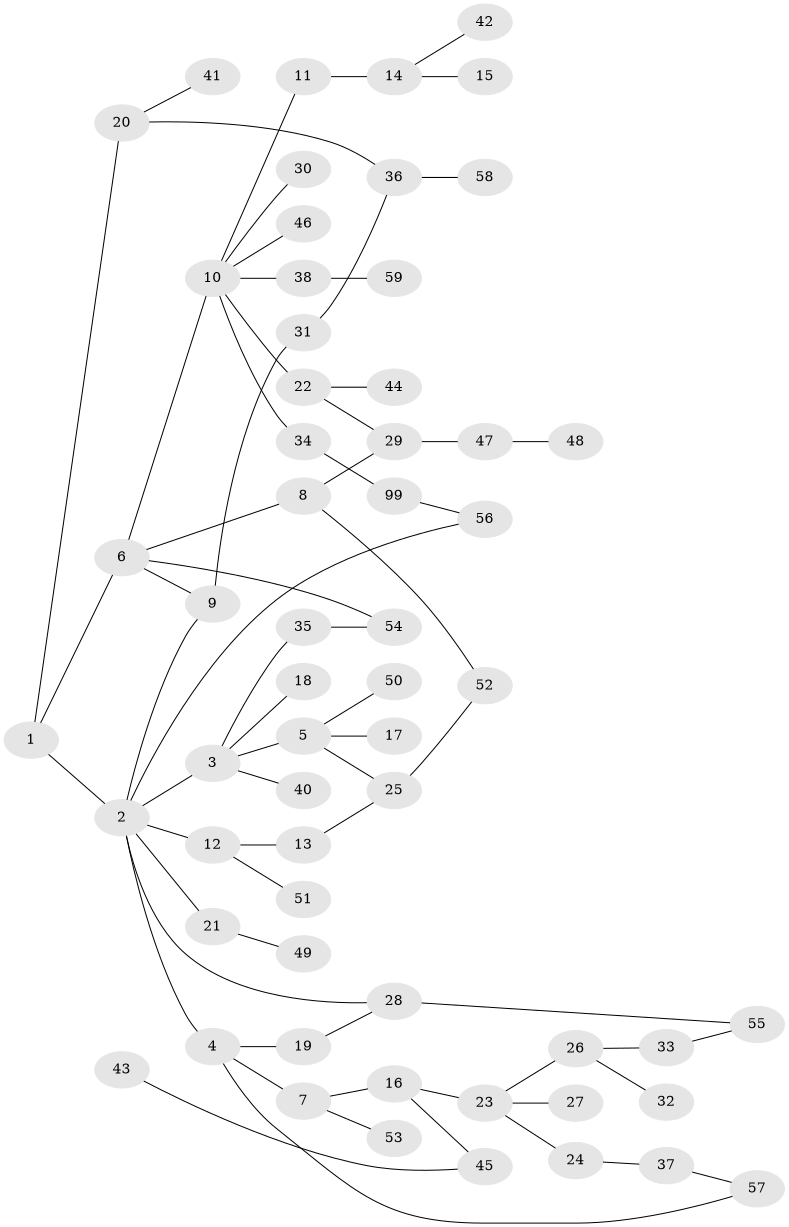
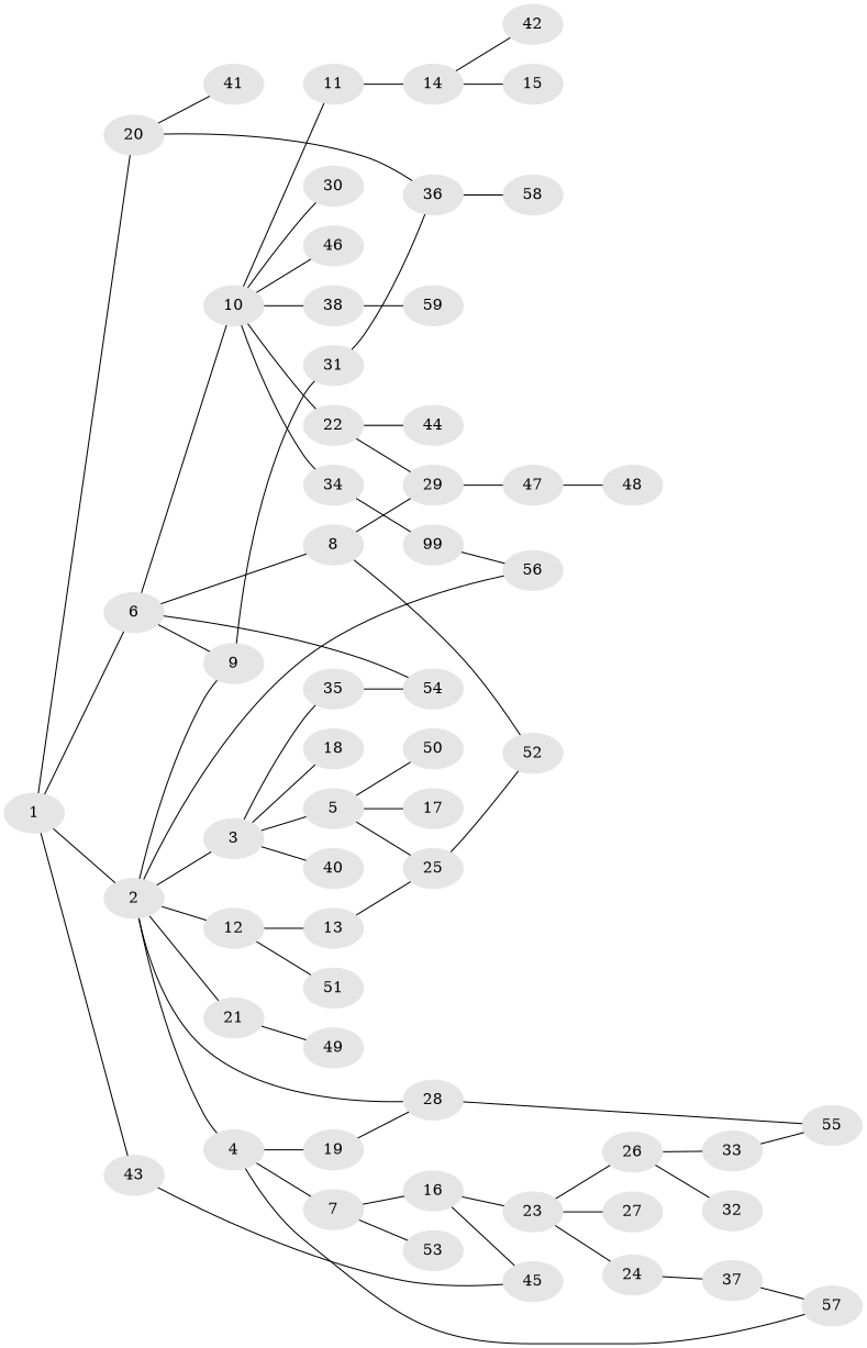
  graph {
    rankdir=LR
    node [color=gray90 style=filled]
    edge [weight=1.0]
    1
    2
    6
    20
    43
    9
    3
    4
    12
    21
    28
    56
    8
    10
    54
    31
    36
    41
    45
    5
    18
    35
    40
    7
    19
    57
    13
    51
    49
    55
    17
    25
    50
    16
    53
    52
    29
    11
    22
    30
    34
    38
    46
    23
    47
    14
    44
    n48 [label=99]
    59
    15
    42
    24
    26
    27
    58
    37
    32
    33
    48
    1 -- 2
    1 -- 6
    1 -- 20
+   1 -- 43
    2 -- 9
    2 -- 3
    2 -- 4
    2 -- 12
    2 -- 21
    2 -- 28
    2 -- 56
    6 -- 9
    6 -- 8
    6 -- 10
    6 -- 54
    20 -- 36
    20 -- 41
    43 -- 45
    9 -- 31
    3 -- 5
    3 -- 18
    3 -- 35
    3 -- 40 [weight=2.0]
    4 -- 7
    4 -- 19 [weight=3.0]
    4 -- 57
    12 -- 13
    12 -- 51
    21 -- 49
    28 -- 55
    8 -- 52
    8 -- 29
    10 -- 11
    10 -- 22
    10 -- 30
    10 -- 34
    10 -- 38
    10 -- 46
    31 -- 36
    36 -- 58 [weight=2.0]
    5 -- 17
    5 -- 25
    5 -- 50
    35 -- 54
    7 -- 16
    7 -- 53
    19 -- 28
    13 -- 25
    25 -- 52
    16 -- 45
    16 -- 23
    29 -- 47
    11 -- 14
    22 -- 29
    22 -- 44
    34 -- n48
    38 -- 59
    23 -- 24
    23 -- 26
    23 -- 27 [weight=3.0]
    47 -- 48
    14 -- 15 [weight=2.0]
    14 -- 42
    n48 -- 56
    24 -- 37
    26 -- 32
    26 -- 33
    37 -- 57
    33 -- 55
  }
